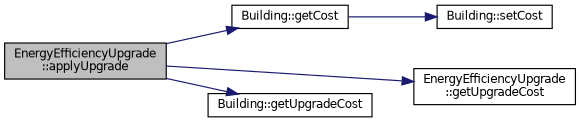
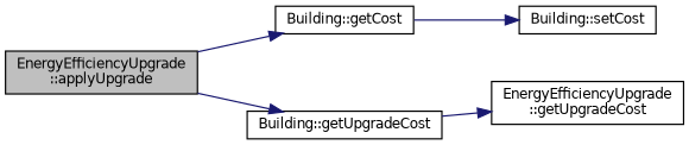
  digraph {
    rankdir=LR
    node [color=black fillcolor=white fontname=Helvetica fontsize=10 shape=record style=filled]
    edge [color=midnightblue fontname=Helvetica fontsize=10 labelfontname=Helvetica labelfontsize=10 style=solid]
    n1 [fillcolor=grey75 fontcolor=black height=0.2 label="EnergyEfficiencyUpgrade\l::applyUpgrade" width=0.4]
    n2 [height=0.2 label="Building::getCost" width=0.4]
    n3 [height=0.2 label="EnergyEfficiencyUpgrade\l::getUpgradeCost" width=0.4]
    n4 [height=0.2 label="Building::getUpgradeCost" width=0.4]
    n5 [height=0.2 label="Building::setCost" width=0.4]
    n1 -> n2
-   n1 -> n3
+   n4 -> n3
    n1 -> n4
    n2 -> n5
  }
